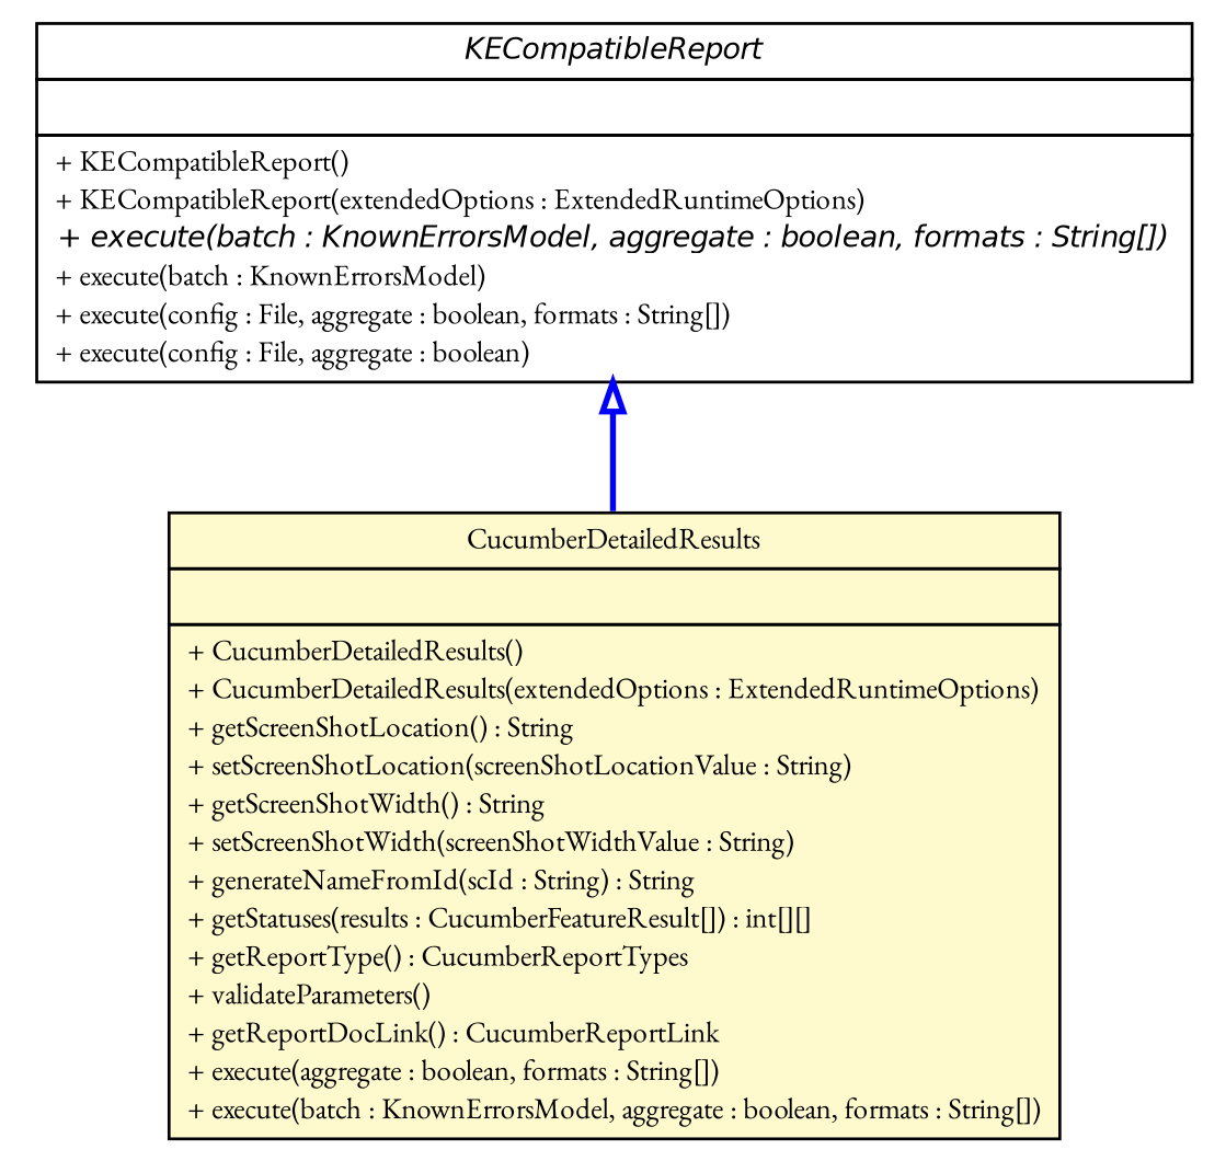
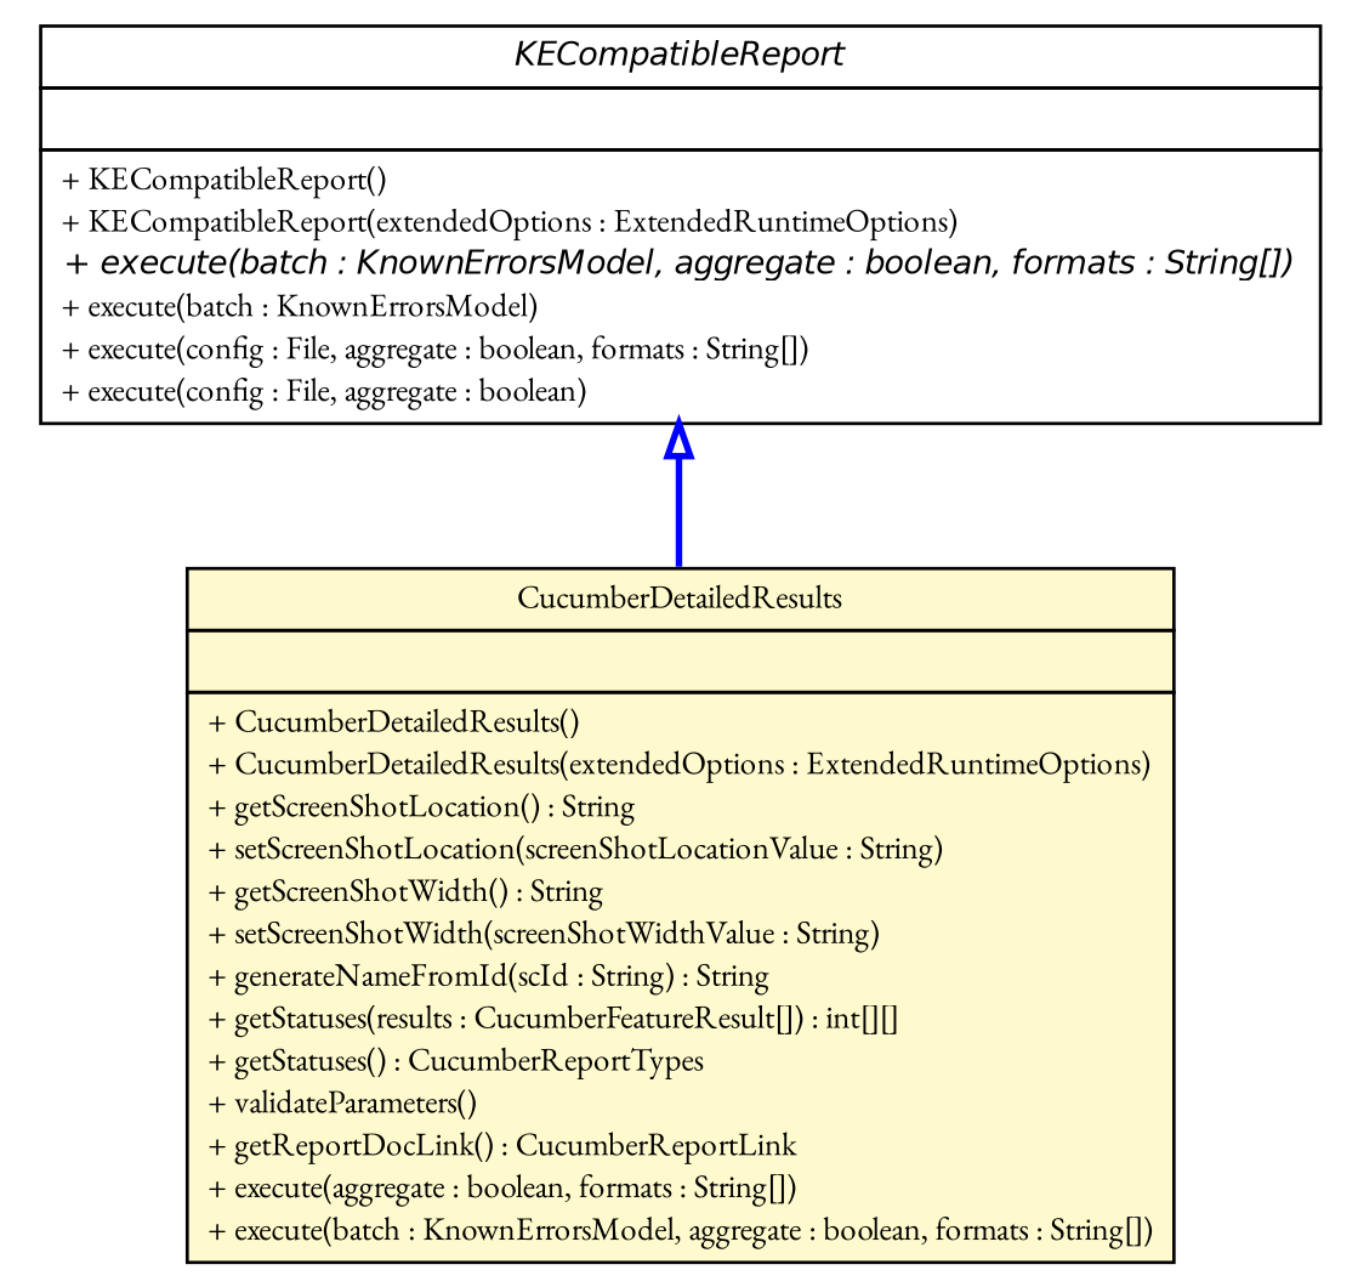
  digraph {
    nodesep=0.25
    ranksep=0.5
    fontname="EB Garamond"
    node [fontcolor=black fontname="EB Garamond" fontsize=10.0 shape=plaintext]
-   n1 [label=<<table title="com.github.mkolisnyk.cucumber.reporting.CucumberDetailedResults" border="0" cellborder="1" cellspacing="0" cellpadding="2" port="p" bgcolor="lemonChiffon" href="./CucumberDetailedResults.html"> 		<tr><td><table border="0" cellspacing="0" cellpadding="1"> <tr><td align="center" balign="center"> CucumberDetailedResults </td></tr> 		</table></td></tr> 		<tr><td><table border="0" cellspacing="0" cellpadding="1"> <tr><td align="left" balign="left">  </td></tr> 		</table></td></tr> 		<tr><td><table border="0" cellspacing="0" cellpadding="1"> <tr><td align="left" balign="left"> + CucumberDetailedResults() </td></tr> <tr><td align="left" balign="left"> + CucumberDetailedResults(extendedOptions : ExtendedRuntimeOptions) </td></tr> <tr><td align="left" balign="left"> + getScreenShotLocation() : String </td></tr> <tr><td align="left" balign="left"> + setScreenShotLocation(screenShotLocationValue : String) </td></tr> <tr><td align="left" balign="left"> + getScreenShotWidth() : String </td></tr> <tr><td align="left" balign="left"> + setScreenShotWidth(screenShotWidthValue : String) </td></tr> <tr><td align="left" balign="left"> + generateNameFromId(scId : String) : String </td></tr> <tr><td align="left" balign="left"> + getStatuses(results : CucumberFeatureResult[]) : int[][] </td></tr> <tr><td align="left" balign="left"> + getReportType() : CucumberReportTypes </td></tr> <tr><td align="left" balign="left"> + validateParameters() </td></tr> <tr><td align="left" balign="left"> + getReportDocLink() : CucumberReportLink </td></tr> <tr><td align="left" balign="left"> + execute(aggregate : boolean, formats : String[]) </td></tr> <tr><td align="left" balign="left"> + execute(batch : KnownErrorsModel, aggregate : boolean, formats : String[]) </td></tr> 		</table></td></tr> 		</table>>]
+   n1 [label=<<table title="com.github.mkolisnyk.cucumber.reporting.CucumberDetailedResults" border="0" cellborder="1" cellspacing="0" cellpadding="2" port="p" bgcolor="lemonChiffon" href="./CucumberDetailedResults.html"> 		<tr><td><table border="0" cellspacing="0" cellpadding="1"> <tr><td align="center" balign="center"> CucumberDetailedResults </td></tr> 		</table></td></tr> 		<tr><td><table border="0" cellspacing="0" cellpadding="1"> <tr><td align="left" balign="left">  </td></tr> 		</table></td></tr> 		<tr><td><table border="0" cellspacing="0" cellpadding="1"> <tr><td align="left" balign="left"> + CucumberDetailedResults() </td></tr> <tr><td align="left" balign="left"> + CucumberDetailedResults(extendedOptions : ExtendedRuntimeOptions) </td></tr> <tr><td align="left" balign="left"> + getScreenShotLocation() : String </td></tr> <tr><td align="left" balign="left"> + setScreenShotLocation(screenShotLocationValue : String) </td></tr> <tr><td align="left" balign="left"> + getScreenShotWidth() : String </td></tr> <tr><td align="left" balign="left"> + setScreenShotWidth(screenShotWidthValue : String) </td></tr> <tr><td align="left" balign="left"> + generateNameFromId(scId : String) : String </td></tr> <tr><td align="left" balign="left"> + getStatuses(results : CucumberFeatureResult[]) : int[][] </td></tr> <tr><td align="left" balign="left"> + getStatuses() : CucumberReportTypes </td></tr> <tr><td align="left" balign="left"> + validateParameters() </td></tr> <tr><td align="left" balign="left"> + getReportDocLink() : CucumberReportLink </td></tr> <tr><td align="left" balign="left"> + execute(aggregate : boolean, formats : String[]) </td></tr> <tr><td align="left" balign="left"> + execute(batch : KnownErrorsModel, aggregate : boolean, formats : String[]) </td></tr> 		</table></td></tr> 		</table>>]
    n2 [label=<<table title="com.github.mkolisnyk.cucumber.reporting.interfaces.KECompatibleReport" border="0" cellborder="1" cellspacing="0" cellpadding="2" port="p" href="./interfaces/KECompatibleReport.html"> 		<tr><td><table border="0" cellspacing="0" cellpadding="1"> <tr><td align="center" balign="center"><font face="Helvetica-Oblique"> KECompatibleReport </font></td></tr> 		</table></td></tr> 		<tr><td><table border="0" cellspacing="0" cellpadding="1"> <tr><td align="left" balign="left">  </td></tr> 		</table></td></tr> 		<tr><td><table border="0" cellspacing="0" cellpadding="1"> <tr><td align="left" balign="left"> + KECompatibleReport() </td></tr> <tr><td align="left" balign="left"> + KECompatibleReport(extendedOptions : ExtendedRuntimeOptions) </td></tr> <tr><td align="left" balign="left"><font face="Helvetica-Oblique" point-size="10.0"> + execute(batch : KnownErrorsModel, aggregate : boolean, formats : String[]) </font></td></tr> <tr><td align="left" balign="left"> + execute(batch : KnownErrorsModel) </td></tr> <tr><td align="left" balign="left"> + execute(config : File, aggregate : boolean, formats : String[]) </td></tr> <tr><td align="left" balign="left"> + execute(config : File, aggregate : boolean) </td></tr> 		</table></td></tr> 		</table>>]
    n2 -> n1 [arrowtail=empty dir=back fontname="EB Garamond" fontsize=10 headport=p labelfontname=Helvetica labelfontsize=10 tailport=p color=blue style=bold]
  }
